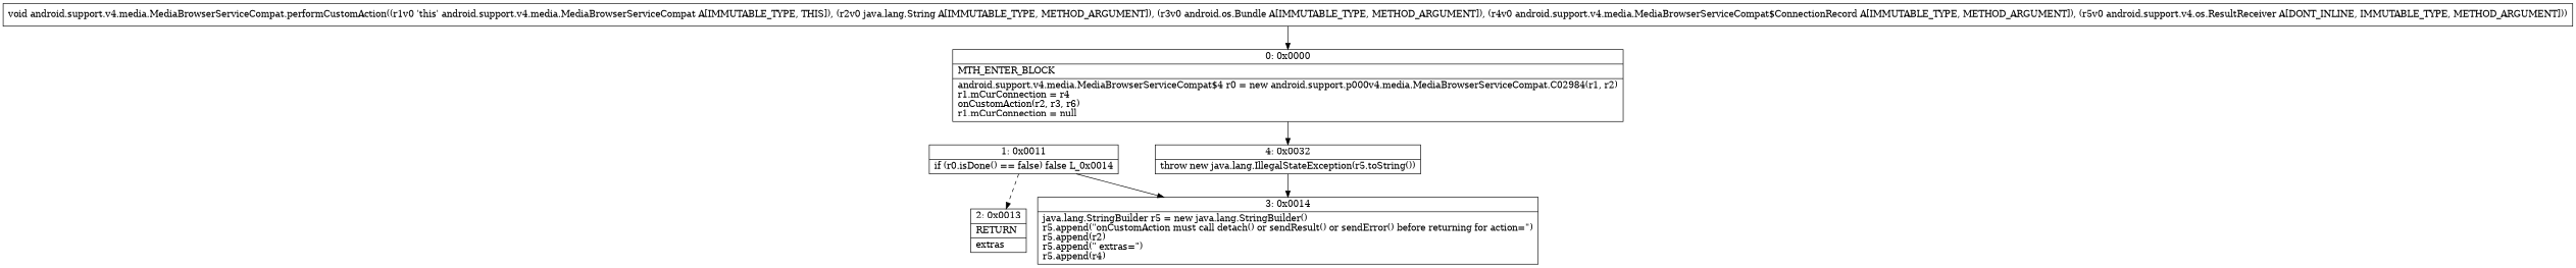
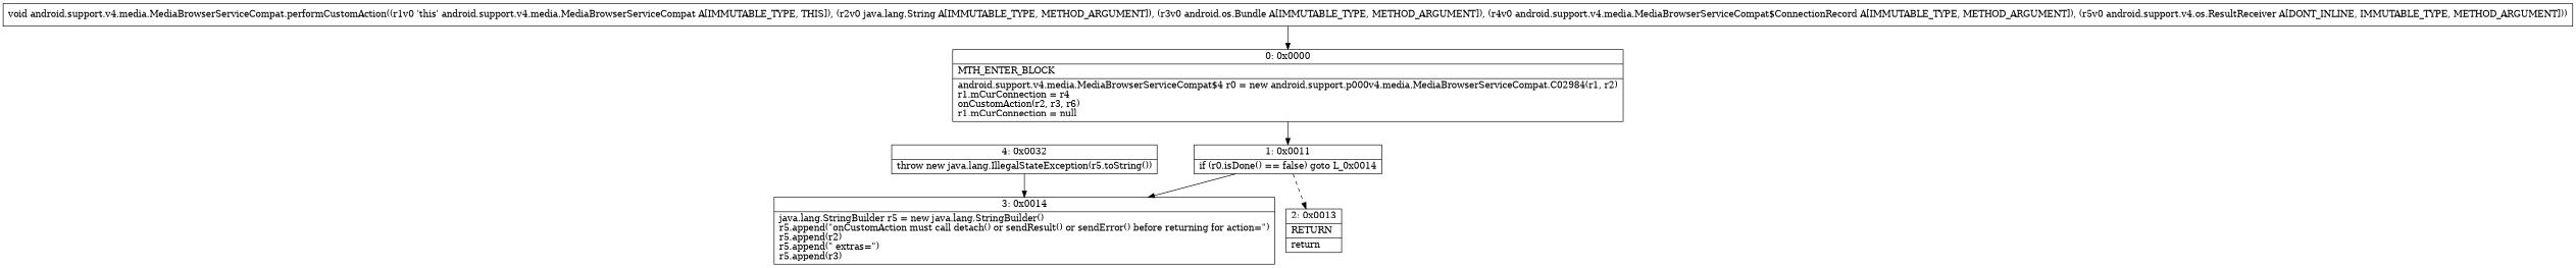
  digraph {
    node [shape=record]
    n1 [label="{0\:\ 0x0000|MTH_ENTER_BLOCK\l|android.support.v4.media.MediaBrowserServiceCompat$4 r0 = new android.support.p000v4.media.MediaBrowserServiceCompat.C02984(r1, r2)\lr1.mCurConnection = r4\lonCustomAction(r2, r3, r6)\lr1.mCurConnection = null\l}"]
-   n2 [label="{1\:\ 0x0011|if (r0.isDone() == false) false L_0x0014\l}"]
-   n3 [label="{2\:\ 0x0013|RETURN\l|extras\l}"]
-   n4 [label="{3\:\ 0x0014|java.lang.StringBuilder r5 = new java.lang.StringBuilder()\lr5.append(\"onCustomAction must call detach() or sendResult() or sendError() before returning for action=\")\lr5.append(r2)\lr5.append(\" extras=\")\lr5.append(r4)\l}"]
+   n2 [label="{1\:\ 0x0011|if (r0.isDone() == false) goto L_0x0014\l}"]
+   n3 [label="{2\:\ 0x0013|RETURN\l|return\l}"]
+   n4 [label="{3\:\ 0x0014|java.lang.StringBuilder r5 = new java.lang.StringBuilder()\lr5.append(\"onCustomAction must call detach() or sendResult() or sendError() before returning for action=\")\lr5.append(r2)\lr5.append(\" extras=\")\lr5.append(r3)\l}"]
    n5 [label="{4\:\ 0x0032|throw new java.lang.IllegalStateException(r5.toString())\l}"]
    n6 [label="{void android.support.v4.media.MediaBrowserServiceCompat.performCustomAction((r1v0 'this' android.support.v4.media.MediaBrowserServiceCompat A[IMMUTABLE_TYPE, THIS]), (r2v0 java.lang.String A[IMMUTABLE_TYPE, METHOD_ARGUMENT]), (r3v0 android.os.Bundle A[IMMUTABLE_TYPE, METHOD_ARGUMENT]), (r4v0 android.support.v4.media.MediaBrowserServiceCompat$ConnectionRecord A[IMMUTABLE_TYPE, METHOD_ARGUMENT]), (r5v0 android.support.v4.os.ResultReceiver A[DONT_INLINE, IMMUTABLE_TYPE, METHOD_ARGUMENT])) }"]
-   n1 -> n5
+   n1 -> n2
    n2 -> n3 [style=dashed]
    n2 -> n4
    n5 -> n4
    n6 -> n1
  }
